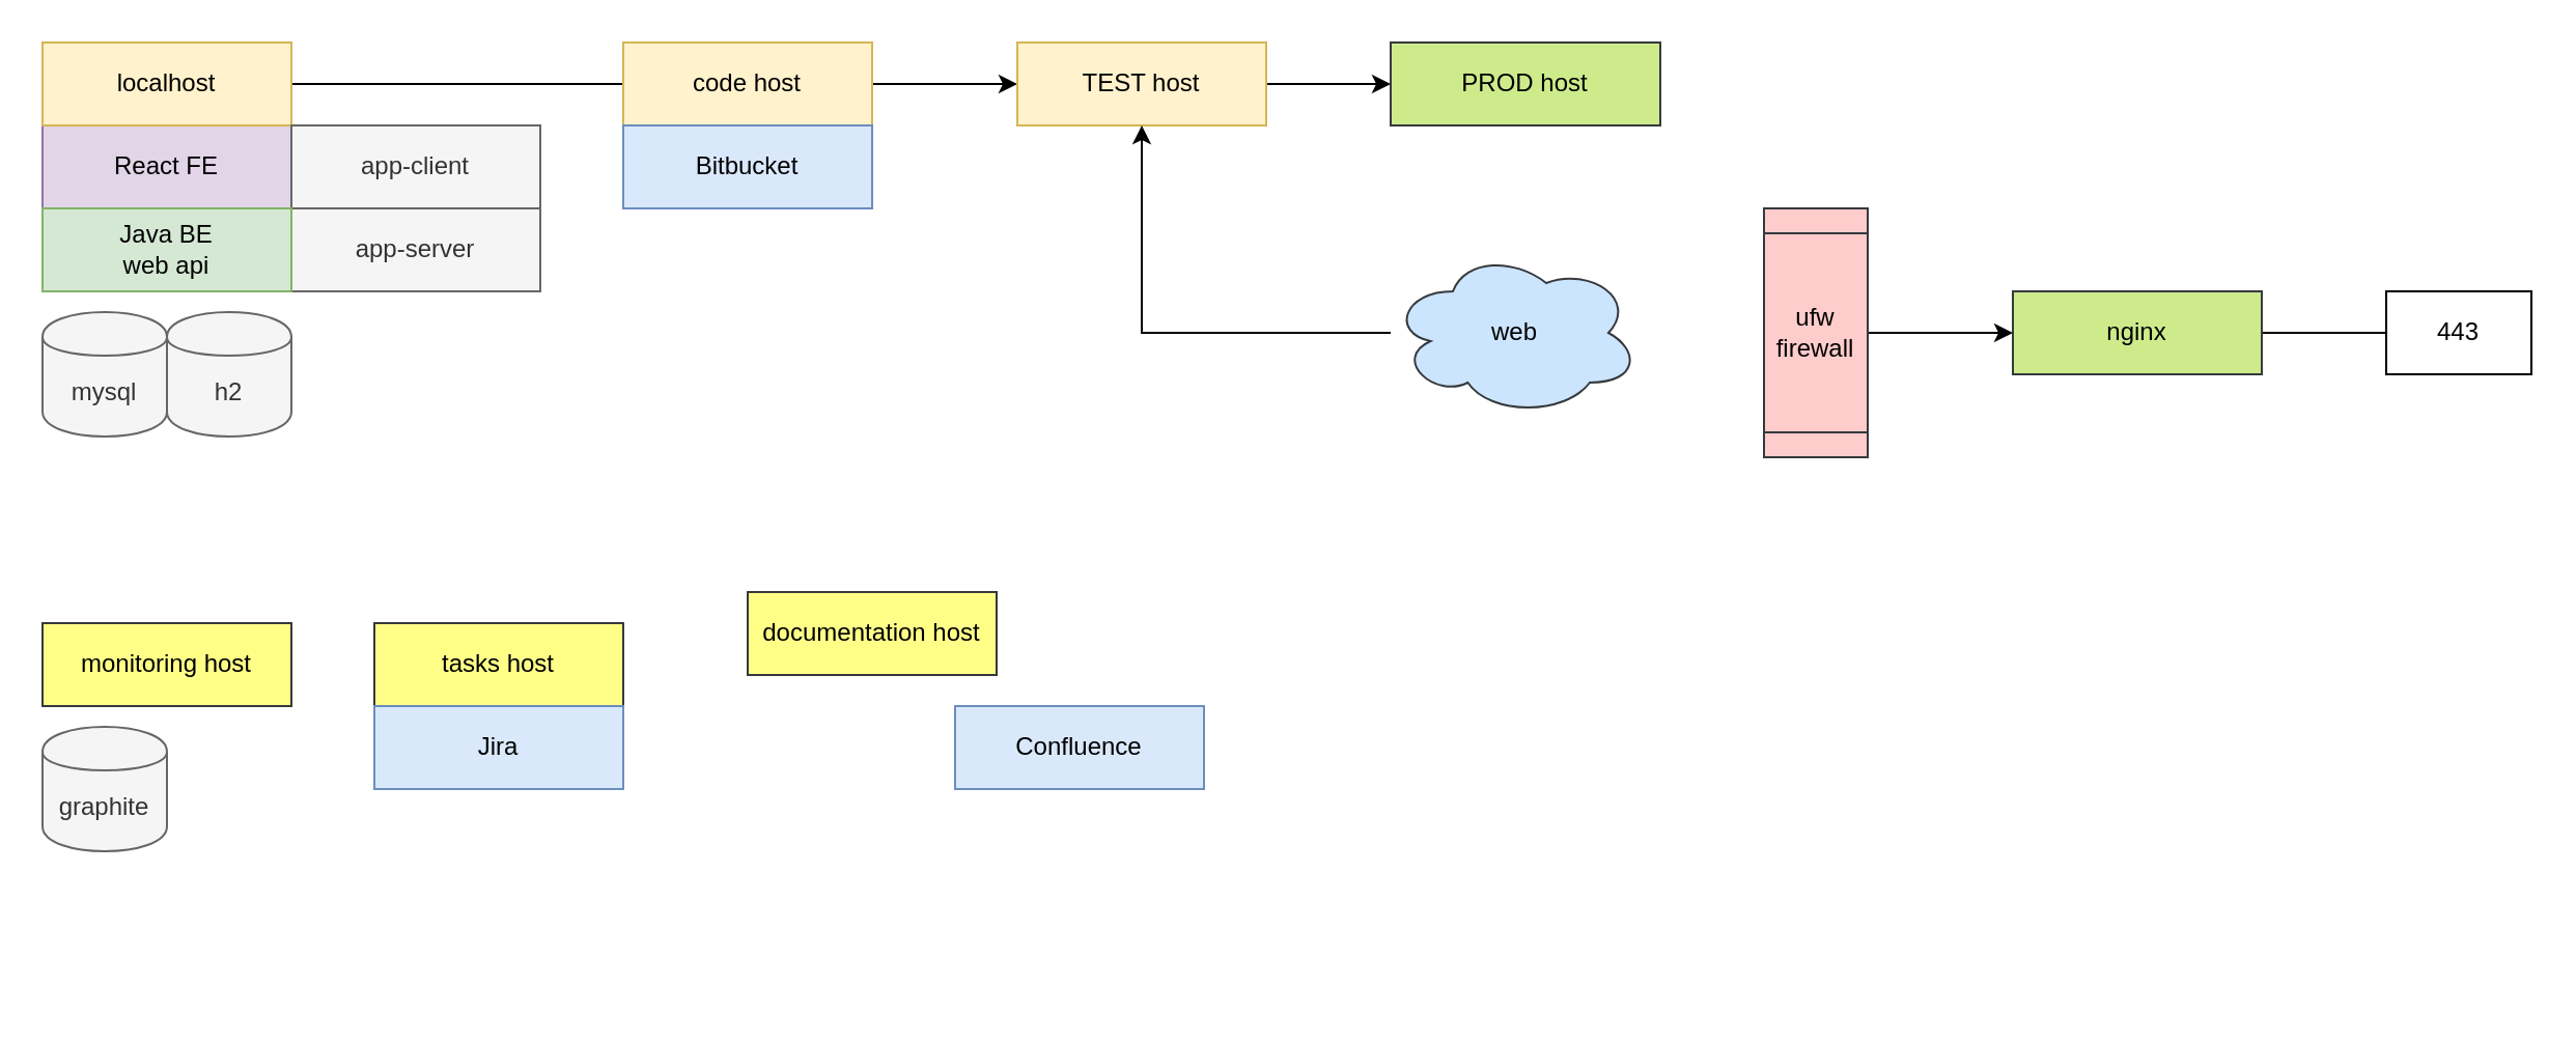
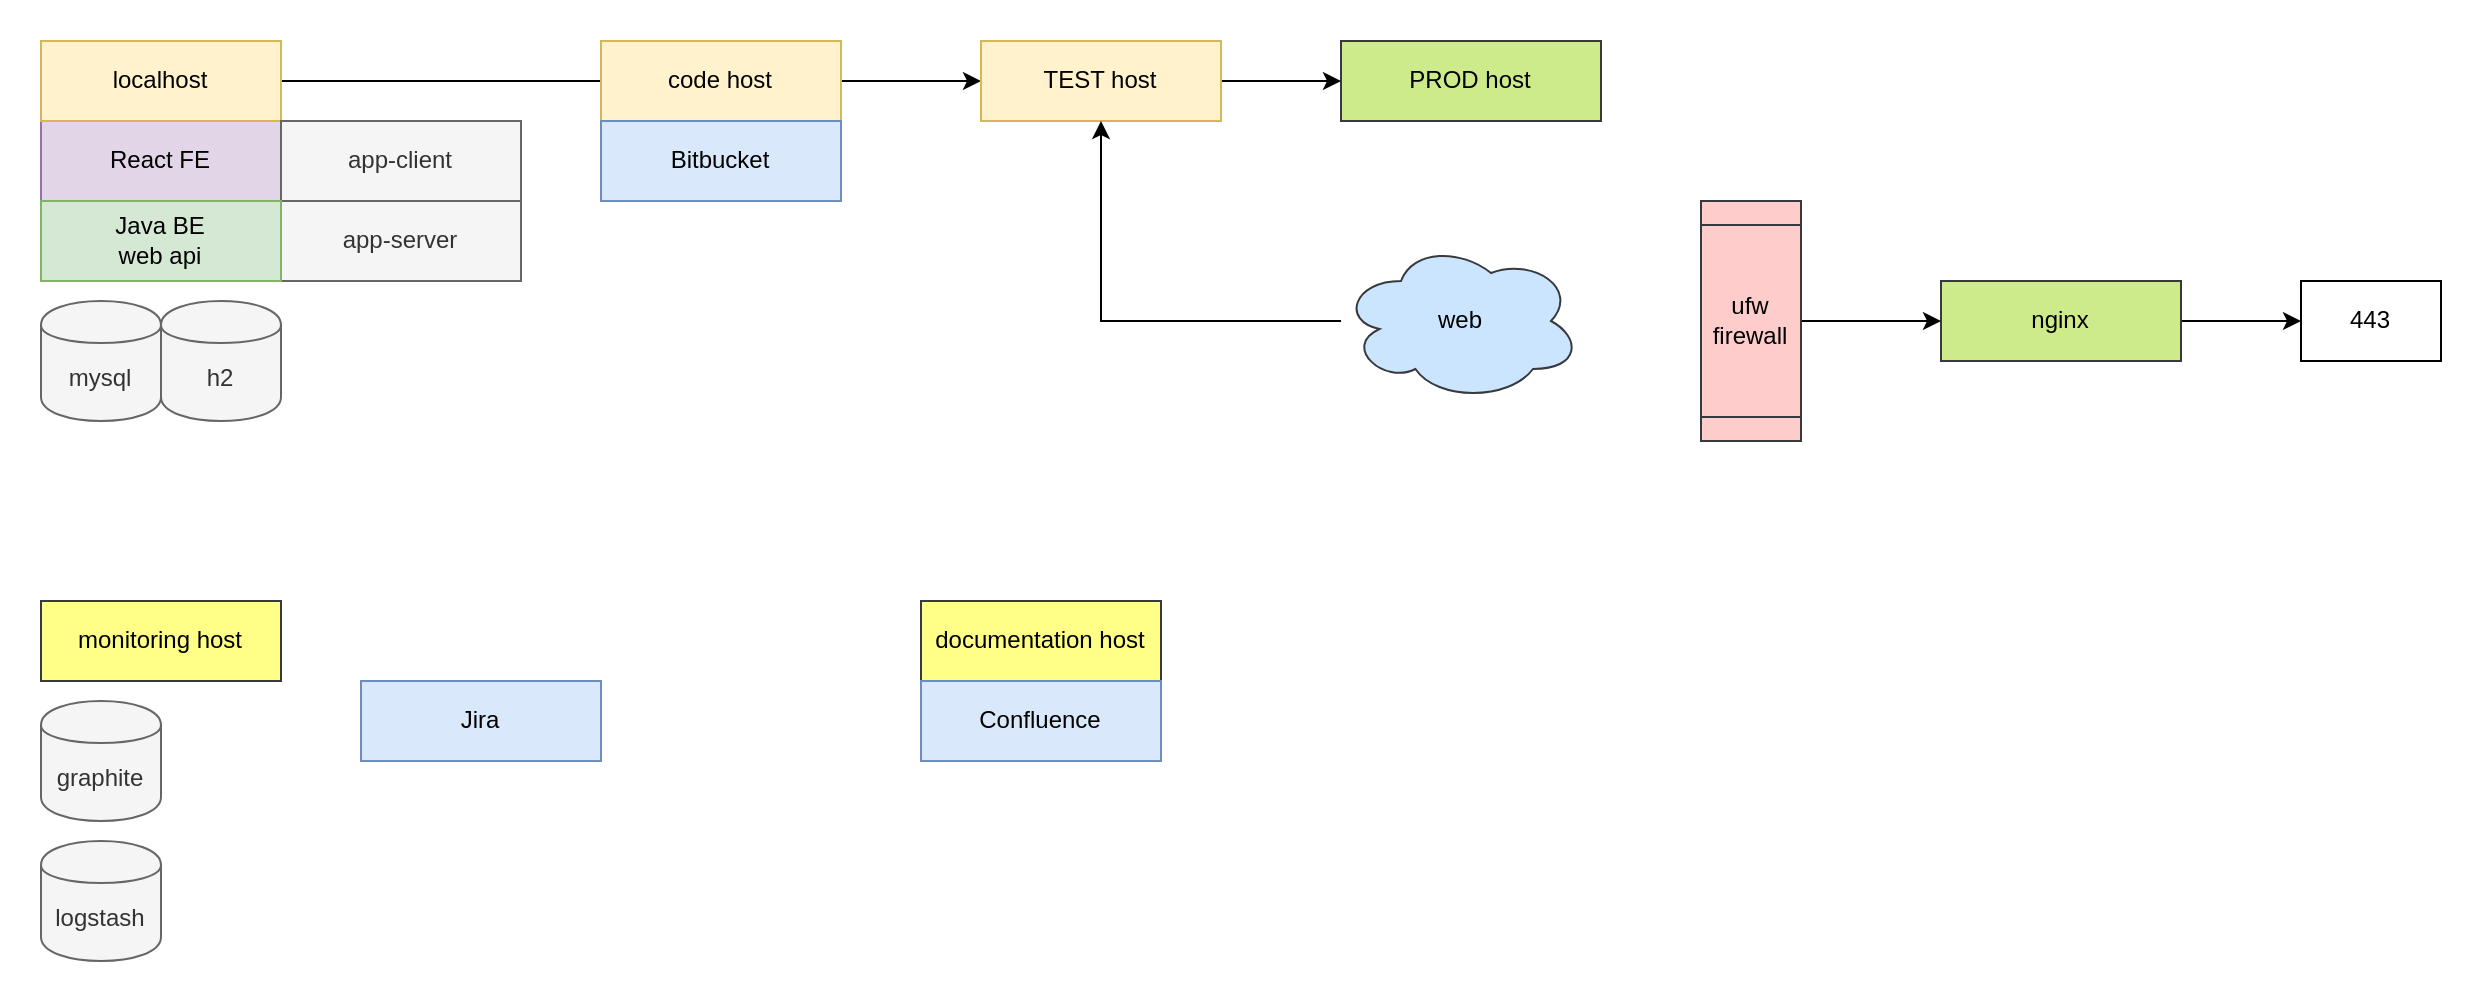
  <mxCell id="0" />
  <mxCell id="1" parent="0" />
  <mxCell id="2" value="React FE" style="rounded=0;whiteSpace=wrap;html=1;fillColor=#e1d5e7;strokeColor=#9673a6;" parent="1" vertex="1"><mxGeometry x="20" y="60" width="120" height="40" as="geometry" /></mxCell>
  <mxCell id="3" value="mysql" style="shape=cylinder;whiteSpace=wrap;html=1;boundedLbl=1;backgroundOutline=1;rounded=0;fillColor=#f5f5f5;strokeColor=#666666;fontColor=#333333;" parent="1" vertex="1"><mxGeometry x="20" y="150" width="60" height="60" as="geometry" /></mxCell>
  <mxCell id="4" value="PROD host" style="rounded=0;whiteSpace=wrap;html=1;fillColor=#cdeb8b;strokeColor=#36393d;" parent="1" vertex="1"><mxGeometry x="670" y="20" width="130" height="40" as="geometry" /></mxCell>
  <mxCell id="5" style="edgeStyle=orthogonalEdgeStyle;rounded=0;orthogonalLoop=1;jettySize=auto;html=1;entryX=0;entryY=0.5;entryDx=0;entryDy=0;endArrow=none;" parent="1" source="6" target="9" edge="1"><mxGeometry relative="1" as="geometry" /></mxCell>
  <mxCell id="6" value="localhost" style="rounded=0;whiteSpace=wrap;html=1;fillColor=#fff2cc;strokeColor=#d6b656;" parent="1" vertex="1"><mxGeometry x="20" y="20" width="120" height="40" as="geometry" /></mxCell>
  <mxCell id="7" style="edgeStyle=orthogonalEdgeStyle;rounded=0;orthogonalLoop=1;jettySize=auto;html=1;entryX=0;entryY=0.5;entryDx=0;entryDy=0;startArrow=none;" parent="1" source="14" target="4" edge="1"><mxGeometry relative="1" as="geometry" /></mxCell>
  <mxCell id="8" value="" style="edgeStyle=orthogonalEdgeStyle;rounded=0;orthogonalLoop=1;jettySize=auto;html=1;" parent="1" source="9" target="14" edge="1"><mxGeometry relative="1" as="geometry" /></mxCell>
  <mxCell id="9" value="code host" style="rounded=0;whiteSpace=wrap;html=1;fillColor=#fff2cc;strokeColor=#d6b656;" parent="1" vertex="1"><mxGeometry x="300" y="20" width="120" height="40" as="geometry" /></mxCell>
  <mxCell id="10" value="app-client" style="rounded=0;whiteSpace=wrap;html=1;fillColor=#f5f5f5;strokeColor=#666666;fontColor=#333333;" parent="1" vertex="1"><mxGeometry x="140" y="60" width="120" height="40" as="geometry" /></mxCell>
  <mxCell id="11" value="app-server" style="rounded=0;whiteSpace=wrap;html=1;fillColor=#f5f5f5;strokeColor=#666666;fontColor=#333333;" parent="1" vertex="1"><mxGeometry x="140" y="100" width="120" height="40" as="geometry" /></mxCell>
  <mxCell id="12" value="Java BE&lt;br&gt;web api" style="rounded=0;whiteSpace=wrap;html=1;fillColor=#d5e8d4;strokeColor=#82b366;" parent="1" vertex="1"><mxGeometry x="20" y="100" width="120" height="40" as="geometry" /></mxCell>
  <mxCell id="13" value="h2" style="shape=cylinder;whiteSpace=wrap;html=1;boundedLbl=1;backgroundOutline=1;rounded=0;fillColor=#f5f5f5;strokeColor=#666666;fontColor=#333333;" parent="1" vertex="1"><mxGeometry x="80" y="150" width="60" height="60" as="geometry" /></mxCell>
  <mxCell id="14" value="TEST host" style="rounded=0;whiteSpace=wrap;html=1;fillColor=#fff2cc;strokeColor=#d6b656;" parent="1" vertex="1"><mxGeometry x="490" y="20" width="120" height="40" as="geometry" /></mxCell>
  <mxCell id="15" value="graphite" style="shape=cylinder;whiteSpace=wrap;html=1;boundedLbl=1;backgroundOutline=1;rounded=0;fillColor=#f5f5f5;strokeColor=#666666;fontColor=#333333;" parent="1" vertex="1"><mxGeometry x="20" y="350" width="60" height="60" as="geometry" /></mxCell>
  <mxCell id="16" value="monitoring host" style="rounded=0;whiteSpace=wrap;html=1;fillColor=#ffff88;strokeColor=#36393d;" parent="1" vertex="1"><mxGeometry x="20" y="300" width="120" height="40" as="geometry" /></mxCell>
- <mxCell id="18" value="tasks host" style="rounded=0;whiteSpace=wrap;html=1;fillColor=#ffff88;strokeColor=#36393d;" parent="1" vertex="1"><mxGeometry x="180" y="300" width="120" height="40" as="geometry" /></mxCell>
+ <mxCell id="17" value="logstash" style="shape=cylinder;whiteSpace=wrap;html=1;boundedLbl=1;backgroundOutline=1;rounded=0;fillColor=#f5f5f5;strokeColor=#666666;fontColor=#333333;" parent="1" vertex="1"><mxGeometry x="20" y="420" width="60" height="60" as="geometry" /></mxCell>
  <mxCell id="19" value="Jira" style="rounded=0;whiteSpace=wrap;html=1;fillColor=#dae8fc;strokeColor=#6c8ebf;" parent="1" vertex="1"><mxGeometry x="180" y="340" width="120" height="40" as="geometry" /></mxCell>
- <mxCell id="20" value="documentation host" style="rounded=0;whiteSpace=wrap;html=1;fillColor=#ffff88;strokeColor=#36393d;" parent="1" vertex="1"><mxGeometry x="360" y="285" width="120" height="40" as="geometry" /></mxCell>
+ <mxCell id="20" value="documentation host" style="rounded=0;whiteSpace=wrap;html=1;fillColor=#ffff88;strokeColor=#36393d;" parent="1" vertex="1"><mxGeometry x="460" y="300" width="120" height="40" as="geometry" /></mxCell>
  <mxCell id="21" value="Bitbucket" style="rounded=0;whiteSpace=wrap;html=1;fillColor=#dae8fc;strokeColor=#6c8ebf;" parent="1" vertex="1"><mxGeometry x="300" y="60" width="120" height="40" as="geometry" /></mxCell>
  <mxCell id="22" value="Confluence" style="rounded=0;whiteSpace=wrap;html=1;fillColor=#dae8fc;strokeColor=#6c8ebf;" parent="1" vertex="1"><mxGeometry x="460" y="340" width="120" height="40" as="geometry" /></mxCell>
- <mxCell id="23" style="edgeStyle=orthogonalEdgeStyle;rounded=0;orthogonalLoop=1;jettySize=auto;html=1;entryX=0;entryY=0.5;entryDx=0;entryDy=0;endArrow=none;" parent="1" source="24" target="29" edge="1"><mxGeometry relative="1" as="geometry" /></mxCell>
+ <mxCell id="23" style="edgeStyle=orthogonalEdgeStyle;rounded=0;orthogonalLoop=1;jettySize=auto;html=1;entryX=0;entryY=0.5;entryDx=0;entryDy=0;" parent="1" source="24" target="29" edge="1"><mxGeometry relative="1" as="geometry" /></mxCell>
  <mxCell id="24" value="nginx" style="rounded=0;whiteSpace=wrap;html=1;fillColor=#cdeb8b;strokeColor=#36393d;" parent="1" vertex="1"><mxGeometry x="970" y="140" width="120" height="40" as="geometry" /></mxCell>
  <mxCell id="25" style="edgeStyle=orthogonalEdgeStyle;rounded=0;orthogonalLoop=1;jettySize=auto;html=1;entryX=0;entryY=0.5;entryDx=0;entryDy=0;" parent="1" source="28" target="24" edge="1"><mxGeometry relative="1" as="geometry" /></mxCell>
  <mxCell id="26" style="edgeStyle=orthogonalEdgeStyle;rounded=0;orthogonalLoop=1;jettySize=auto;html=1;" parent="1" source="27" target="14" edge="1"><mxGeometry relative="1" as="geometry" /></mxCell>
  <mxCell id="27" value="web" style="ellipse;shape=cloud;whiteSpace=wrap;html=1;fillColor=#cce5ff;strokeColor=#36393d;" parent="1" vertex="1"><mxGeometry x="670" y="120" width="120" height="80" as="geometry" /></mxCell>
  <mxCell id="28" value="ufw&lt;br&gt;firewall" style="shape=process;whiteSpace=wrap;html=1;backgroundOutline=1;rotation=90;horizontal=0;fillColor=#ffcccc;strokeColor=#36393d;" parent="1" vertex="1"><mxGeometry x="815" y="135" width="120" height="50" as="geometry" /></mxCell>
  <mxCell id="29" value="443" style="rounded=0;whiteSpace=wrap;html=1;" parent="1" vertex="1"><mxGeometry x="1150" y="140" width="70" height="40" as="geometry" /></mxCell>
